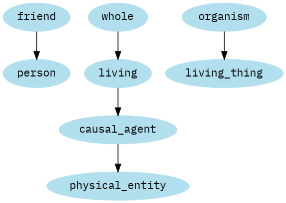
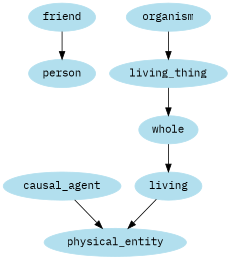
  digraph {
    fontname="IBM Plex Mono"
    node [color=lightblue2 fontname="IBM Plex Mono" style=filled]
    edge [fontname="IBM Plex Mono"]
    friend
    person
    causal_agent
    physical_entity
    organism
    living_thing
    whole
    n8 [label=living]
    friend -> person
    causal_agent -> physical_entity
    organism -> living_thing
+   living_thing -> whole
    whole -> n8
-   n8 -> causal_agent
+   n8 -> physical_entity
  }
